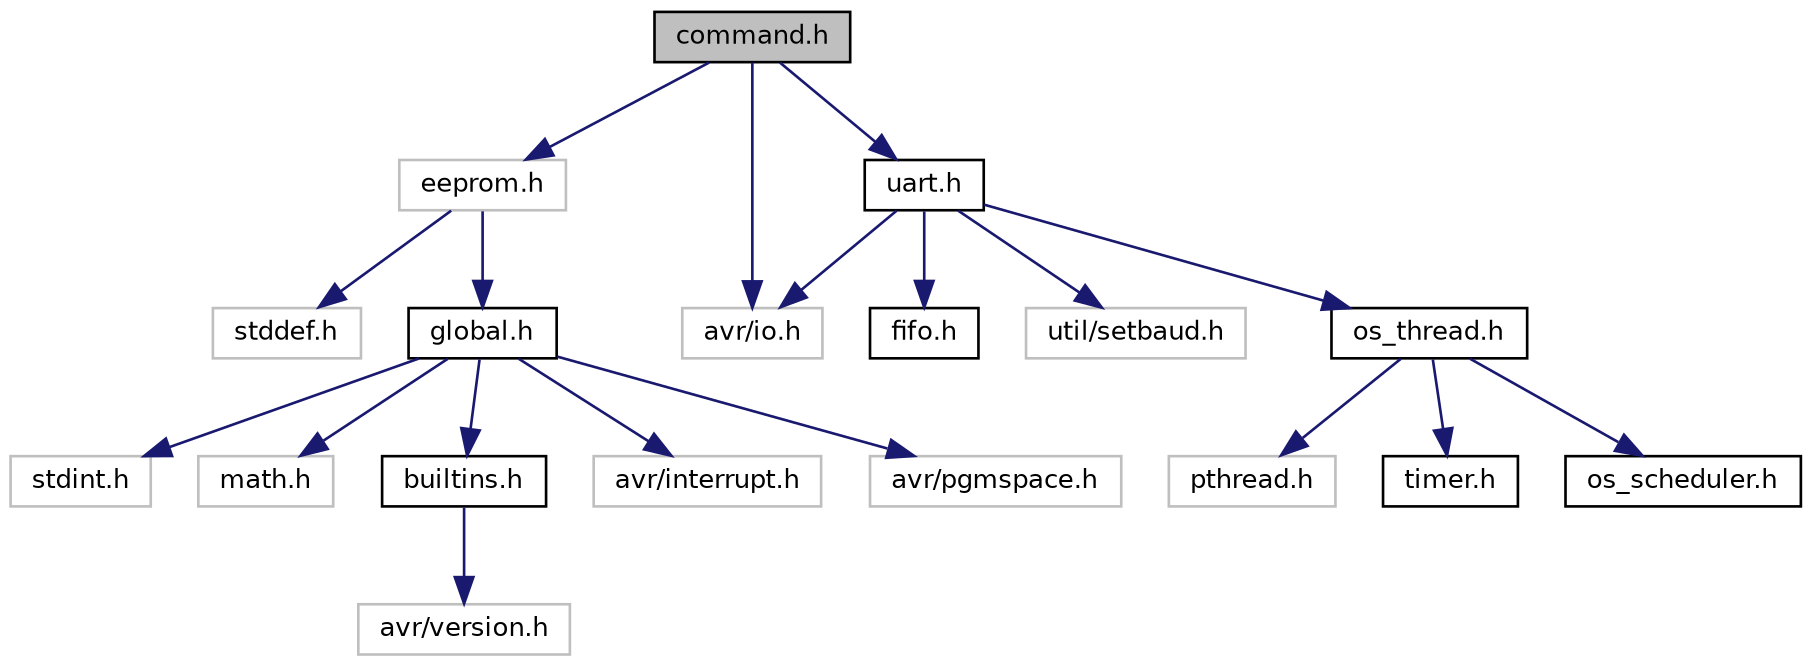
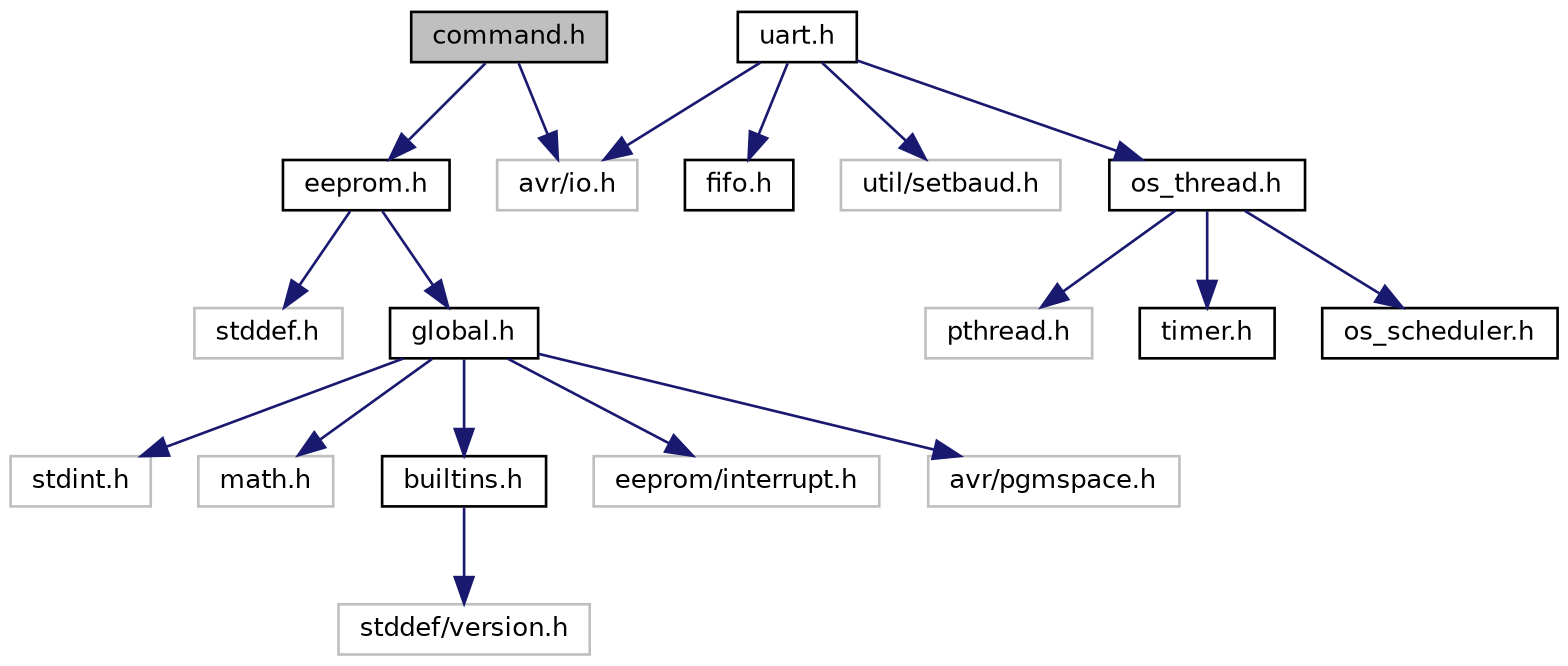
  digraph {
    node [color=black fillcolor=white fontname=Helvetica fontsize=10 shape=record style=filled]
    edge [color=midnightblue fontname=Helvetica fontsize=10 labelfontname=Helvetica labelfontsize=10 style=solid]
    n1 [fillcolor=grey75 fontcolor=black height=0.2 label="command.h" width=0.4]
-   n2 [color=grey75 height=0.2 label="eeprom.h" width=0.4]
+   n2 [height=0.2 label="eeprom.h" width=0.4]
    n3 [height=0.2 label="uart.h" width=0.4]
    n4 [color=grey75 height=0.2 label="avr/io.h" width=0.4]
    n5 [color=grey75 height=0.2 label="stddef.h" width=0.4]
    n6 [height=0.2 label="global.h" width=0.4]
    n7 [height=0.2 label="fifo.h" width=0.4]
    n8 [color=grey75 height=0.2 label="util/setbaud.h" width=0.4]
    n9 [height=0.2 label="os_thread.h" width=0.4]
    n10 [color=grey75 height=0.2 label="stdint.h" width=0.4]
    n11 [color=grey75 height=0.2 label="math.h" width=0.4]
    n12 [height=0.2 label="builtins.h" width=0.4]
-   n13 [color=grey75 height=0.2 label="avr/interrupt.h" width=0.4]
+   n13 [color=grey75 height=0.2 label="eeprom/interrupt.h" width=0.4]
    n14 [color=grey75 height=0.2 label="avr/pgmspace.h" width=0.4]
-   n15 [color=grey75 height=0.2 label="avr/version.h" width=0.4]
+   n15 [color=grey75 height=0.2 label="stddef/version.h" width=0.4]
    n16 [color=grey75 height=0.2 label="pthread.h" width=0.4]
    n17 [height=0.2 label="timer.h" width=0.4]
    n18 [height=0.2 label="os_scheduler.h" width=0.4]
    n1 -> n2
-   n1 -> n3
    n1 -> n4
    n2 -> n5
    n2 -> n6
    n3 -> n4
    n3 -> n7
    n3 -> n8
    n3 -> n9
    n6 -> n10
    n6 -> n11
    n6 -> n12
    n6 -> n13
    n6 -> n14
    n9 -> n16
    n9 -> n17
    n9 -> n18
    n12 -> n15
  }
